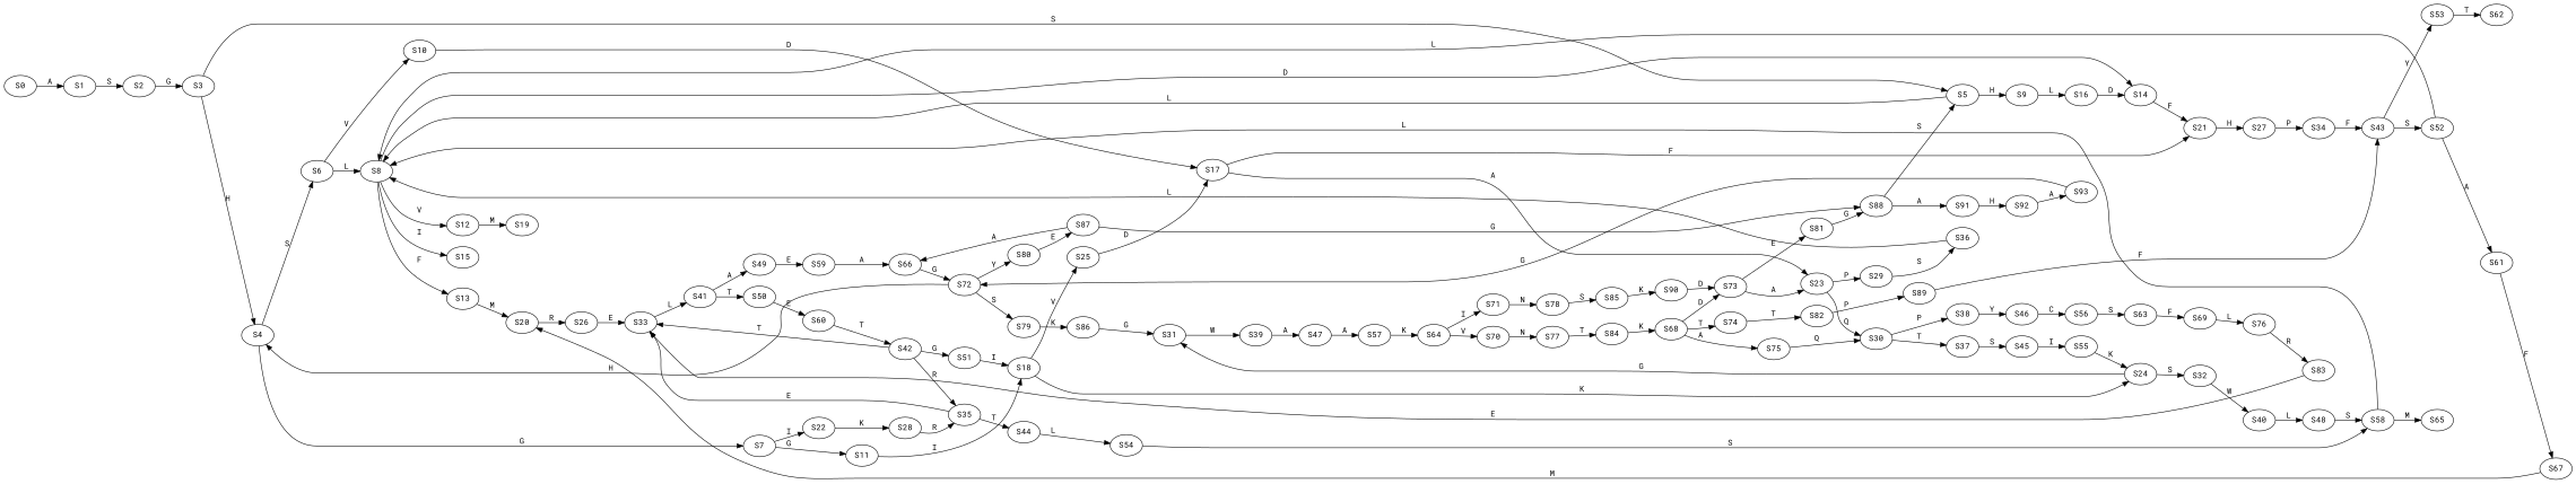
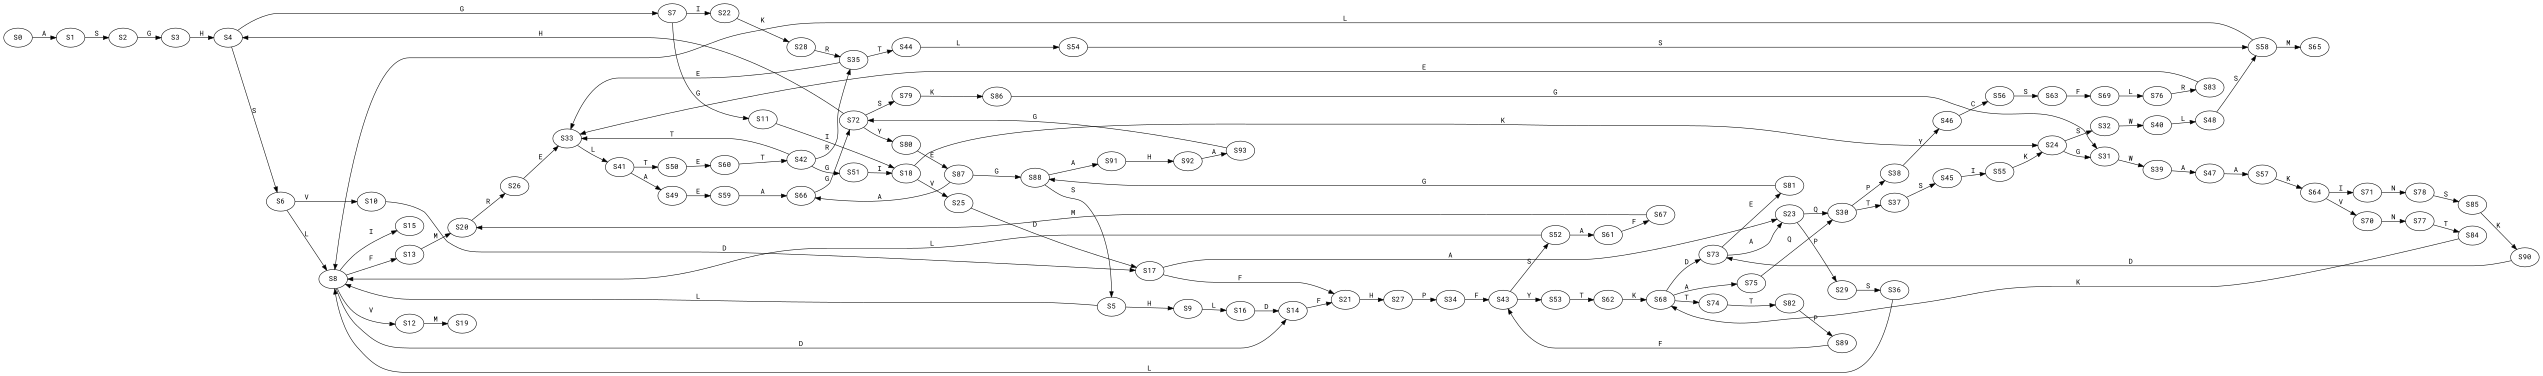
  strict digraph {
    fontname="Roboto Mono"
    rankdir=LR
    node [fontname="Roboto Mono"]
    edge [fontname="Roboto Mono"]
    S0
    S1
    S2
    S3
    S4
    S5
    S6
    S7
    S8
    S9
    S10
    S11
    S22
    S12
    S13
    S14
    S15
    S16
    S17
    S18
    S19
    S20
    S21
    S23
    S24
    S25
    S26
    S27
    S28
    S29
    S30
    S31
    S32
    S33
    S34
    S35
    S36
    S37
    S38
    S39
    S40
    S41
    S43
    S44
    S45
    S46
    S47
    S48
    S49
    S50
    S42
    S51
    S52
    S53
    S54
    S55
    S56
    S57
    S58
    S59
    S60
    S61
    S62
    S63
    S64
    S65
    S66
    S67
    S68
    S69
    S70
    S71
    S72
    S73
    S74
    S75
    S76
    S77
    S78
    S79
    S80
    S81
    S82
    S83
    S84
    S85
    S86
    S87
    S88
    S89
    S90
    S91
    S92
    S93
    S0 -> S1 [label=A]
    S1 -> S2 [label=S]
    S2 -> S3 [label=G]
    S3 -> S4 [label=H]
-   S3 -> S5 [label=S]
    S4 -> S6 [label=S]
    S4 -> S7 [label=G]
    S5 -> S8 [label=L]
    S5 -> S9 [label=H]
    S6 -> S8 [label=L]
    S6 -> S10 [label=V]
    S7 -> S11 [label=G]
    S7 -> S22 [label=I]
    S8 -> S12 [label=V]
    S8 -> S13 [label=F]
    S8 -> S14 [label=D]
    S8 -> S15 [label=I]
    S9 -> S16 [label=L]
    S10 -> S17 [label=D]
    S11 -> S18 [label=I]
    S22 -> S28 [label=K]
    S12 -> S19 [label=M]
    S13 -> S20 [label=M]
    S14 -> S21 [label=F]
    S16 -> S14 [label=D]
    S17 -> S21 [label=F]
    S17 -> S23 [label=A]
    S18 -> S24 [label=K]
    S18 -> S25 [label=V]
    S20 -> S26 [label=R]
    S21 -> S27 [label=H]
    S23 -> S29 [label=P]
    S23 -> S30 [label=Q]
    S24 -> S31 [label=G]
    S24 -> S32 [label=S]
    S25 -> S17 [label=D]
    S26 -> S33 [label=E]
    S27 -> S34 [label=P]
    S28 -> S35 [label=R]
    S29 -> S36 [label=S]
    S30 -> S37 [label=T]
    S30 -> S38 [label=P]
    S31 -> S39 [label=W]
    S32 -> S40 [label=W]
    S33 -> S41 [label=L]
    S34 -> S43 [label=F]
    S35 -> S33 [label=E]
    S35 -> S44 [label=T]
    S36 -> S8 [label=L]
    S37 -> S45 [label=S]
    S38 -> S46 [label=Y]
    S39 -> S47 [label=A]
    S40 -> S48 [label=L]
    S41 -> S49 [label=A]
    S41 -> S50 [label=T]
    S43 -> S52 [label=S]
    S43 -> S53 [label=Y]
    S44 -> S54 [label=L]
    S45 -> S55 [label=I]
    S46 -> S56 [label=C]
    S47 -> S57 [label=A]
    S48 -> S58 [label=S]
    S49 -> S59 [label=E]
    S50 -> S60 [label=E]
    S42 -> S33 [label=T]
    S42 -> S35 [label=R]
    S42 -> S51 [label=G]
    S51 -> S18 [label=I]
    S52 -> S8 [label=L]
    S52 -> S61 [label=A]
    S53 -> S62 [label=T]
    S54 -> S58 [label=S]
    S55 -> S24 [label=K]
    S56 -> S63 [label=S]
    S57 -> S64 [label=K]
    S58 -> S8 [label=L]
    S58 -> S65 [label=M]
    S59 -> S66 [label=A]
    S60 -> S42 [label=T]
    S61 -> S67 [label=F]
+   S62 -> S68 [label=K]
    S63 -> S69 [label=F]
    S64 -> S70 [label=V]
    S64 -> S71 [label=I]
    S66 -> S72 [label=G]
    S67 -> S20 [label=M]
    S68 -> S73 [label=D]
    S68 -> S74 [label=T]
    S68 -> S75 [label=A]
    S69 -> S76 [label=L]
    S70 -> S77 [label=N]
    S71 -> S78 [label=N]
    S72 -> S4 [label=H]
    S72 -> S79 [label=S]
    S72 -> S80 [label=Y]
    S73 -> S23 [label=A]
    S73 -> S81 [label=E]
    S74 -> S82 [label=T]
    S75 -> S30 [label=Q]
    S76 -> S83 [label=R]
    S77 -> S84 [label=T]
    S78 -> S85 [label=S]
    S79 -> S86 [label=K]
    S80 -> S87 [label=E]
    S81 -> S88 [label=G]
    S82 -> S89 [label=P]
    S83 -> S33 [label=E]
    S84 -> S68 [label=K]
    S85 -> S90 [label=K]
    S86 -> S31 [label=G]
    S87 -> S66 [label=A]
    S87 -> S88 [label=G]
    S88 -> S5 [label=S]
    S88 -> S91 [label=A]
    S89 -> S43 [label=F]
    S90 -> S73 [label=D]
    S91 -> S92 [label=H]
    S92 -> S93 [label=A]
    S93 -> S72 [label=G]
  }
